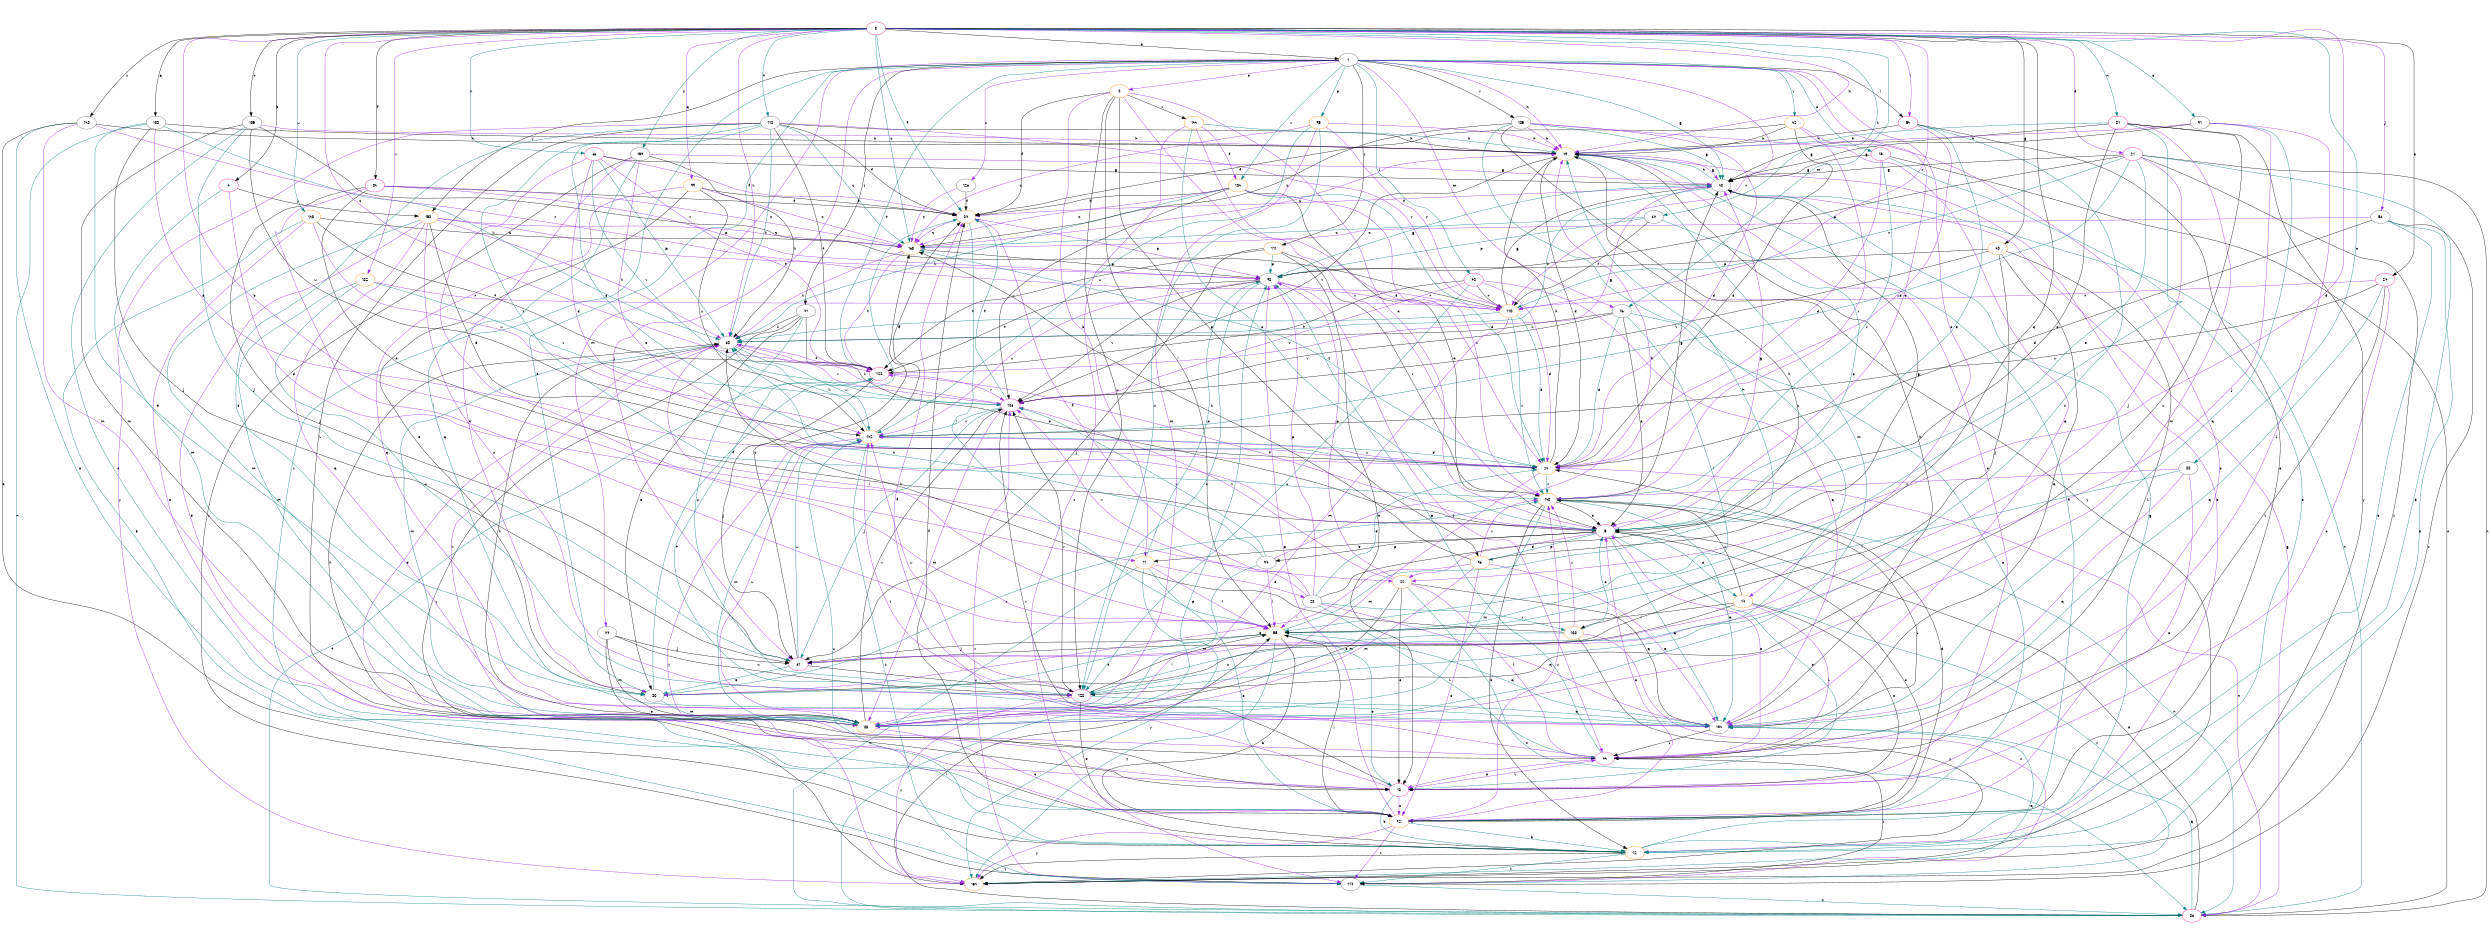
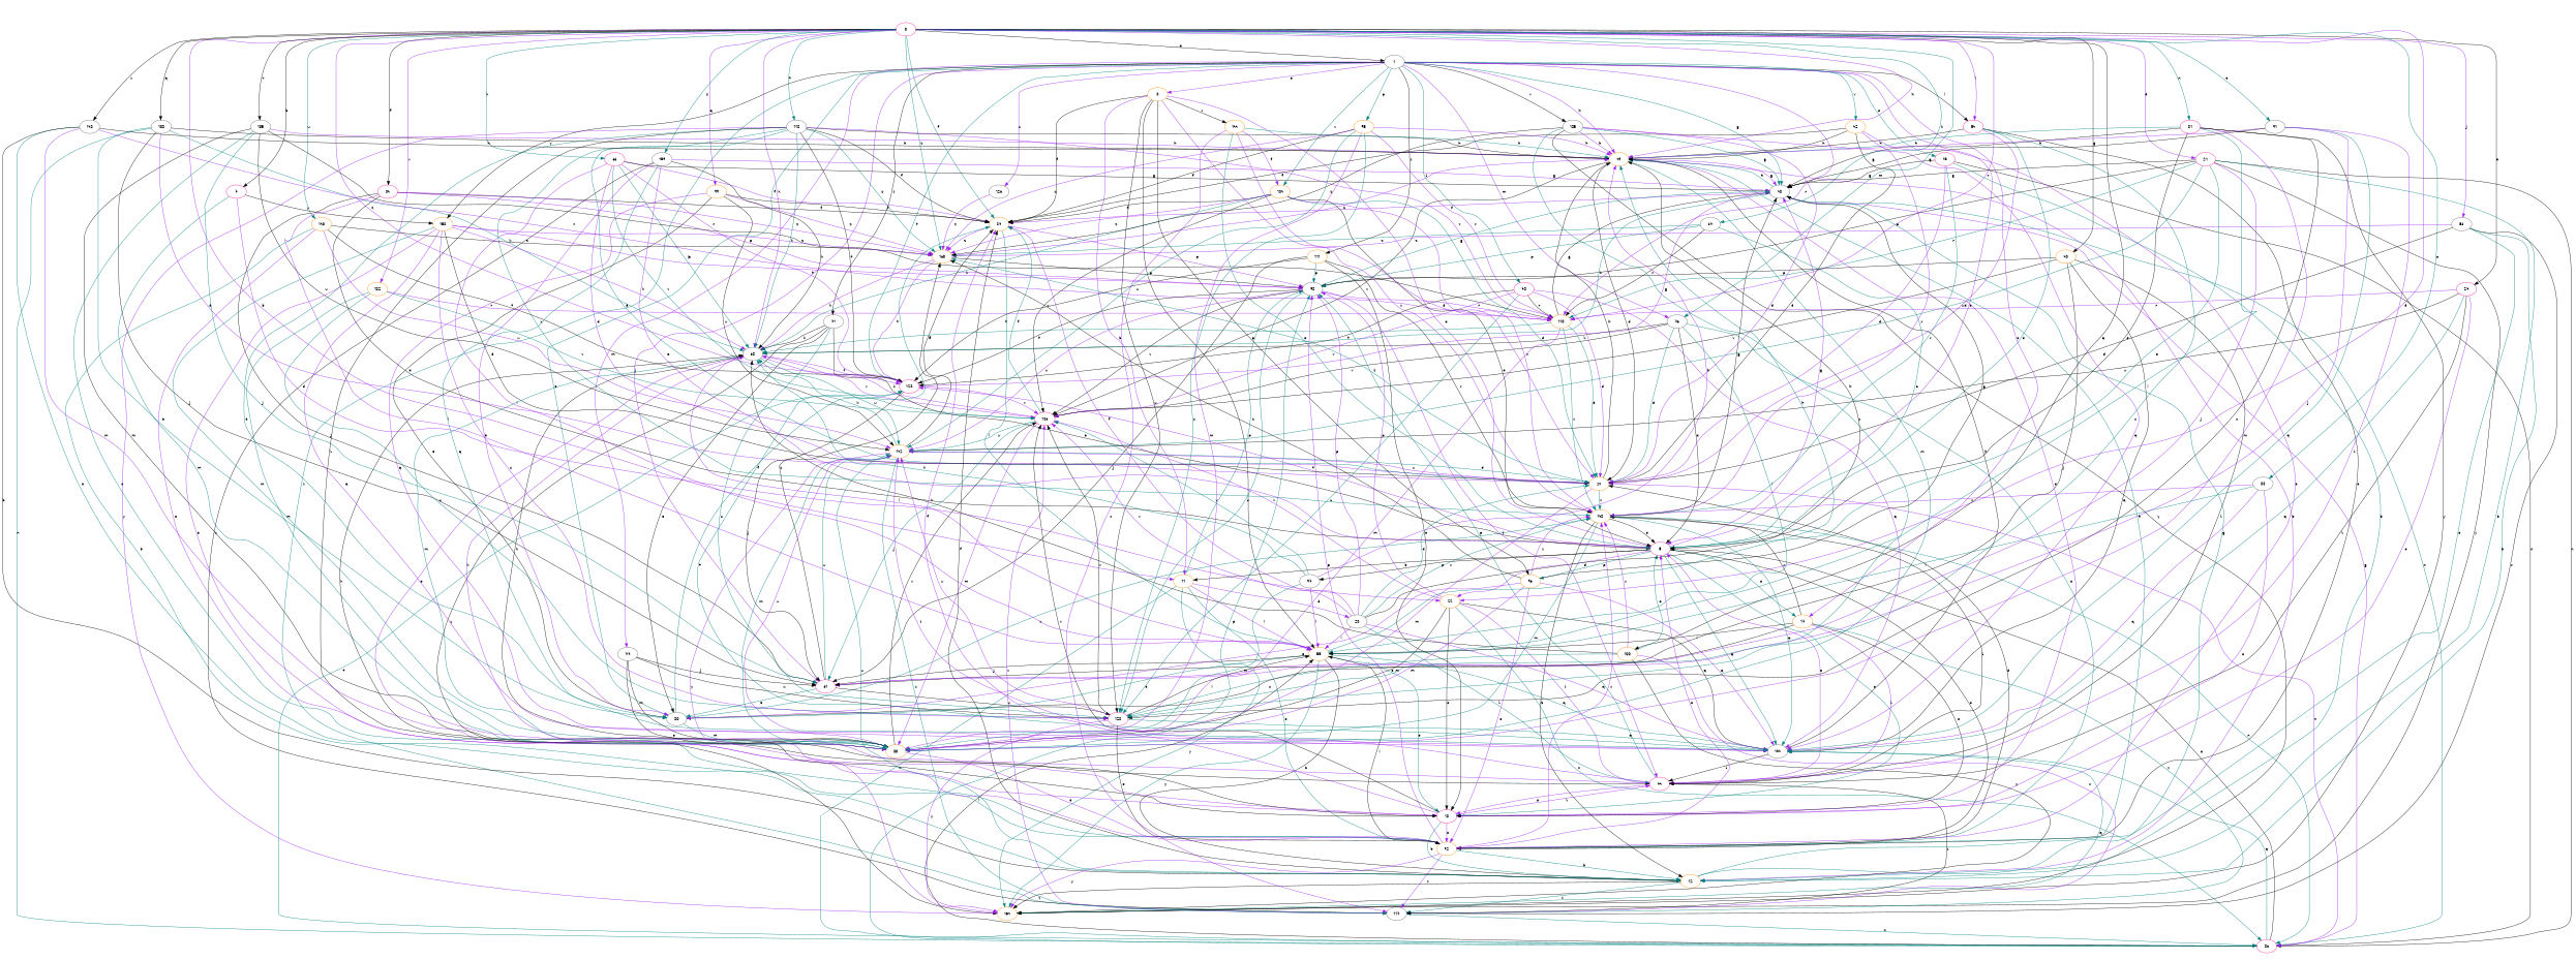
  strict digraph {
    fontname="Patrick Hand"
    node [color=darkorange fontname="Patrick Hand"]
    edge [color=purple fontname="Patrick Hand"]
    0 [color=deeppink]
    1 [color=gray40]
    7 [color=deeppink]
    11
    21 [color=deeppink]
    22
    27 [color=deeppink]
    34 [color=deeppink]
    37
    40
    49
    54 [color=deeppink]
    56 [color=gray40]
    66 [color=deeppink]
    67 [color=gray40]
    68 [color=gray40]
    76 [color=gray40]
    81 [color=deeppink]
    88 [color=gray40]
    91 [color=gray40]
    99
    100
    103 [color=gray40]
    105 [color=gray40]
    110
    118 [color=gray40]
    123 [color=deeppink]
    132
    140
    143 [color=gray40]
    159 [color=gray40]
    160
    3
    5 [color=deeppink]
    15 [color=deeppink]
    17
    30 [color=gray40]
    42
    43 [color=gray40]
    61 [color=deeppink]
    71 [color=gray40]
    73 [color=deeppink]
    77 [color=gray40]
    95
    111
    117 [color=gray40]
    126 [color=gray40]
    134
    135 [color=gray40]
    153
    80
    55
    92
    23 [color=gray40]
    86 [color=deeppink]
    98 [color=gray40]
    154
    12
    142
    18 [color=deeppink]
    104 [color=gray40]
    74 [color=deeppink]
    136 [color=deeppink]
    24
    128 [color=deeppink]
    148
    96
    144
    97 [color=gray40]
    0 -> 1 [color=black label=a]
    0 -> 7 [color=black label=b]
    0 -> 11 [label=b]
    0 -> 21 [label=d]
    0 -> 22 [label=d]
    0 -> 27 [color=black label=e]
    0 -> 34 [color=black label=f]
    0 -> 37 [color=teal label=f]
    0 -> 40 [color=black label=g]
    0 -> 49 [label=h]
    0 -> 54 [label=i]
    0 -> 56 [label=j]
    0 -> 66 [color=teal label=k]
    0 -> 67 [color=teal label=k]
    0 -> 68 [label=k]
    0 -> 76 [color=teal label=m]
    0 -> 81 [color=teal label=n]
    0 -> 88 [color=teal label=o]
    0 -> 91 [color=teal label=o]
    0 -> 99 [label=q]
    0 -> 100 [color=black label=q]
    0 -> 103 [color=black label=q]
    0 -> 105 [color=black label=r]
    0 -> 110 [label=r]
    0 -> 118 [color=teal label=t]
    0 -> 123 [label=t]
    0 -> 132 [label=v]
    0 -> 140 [color=teal label=w]
    0 -> 143 [color=black label=x]
    0 -> 159 [color=teal label=z]
    0 -> 160 [color=teal label=z]
    1 -> 49 [label=h]
    1 -> 54 [color=black label=i]
    1 -> 76 [label=m]
    1 -> 110 [label=r]
    1 -> 123 [color=teal label=t]
    1 -> 3 [label=a]
    1 -> 5 [label=a]
    1 -> 15 [color=teal label=c]
    1 -> 17 [label=c]
    1 -> 30 [color=teal label=e]
    1 -> 42 [color=teal label=v]
    1 -> 43 [color=teal label=g]
    1 -> 61 [label=j]
    1 -> 71 [color=black label=l]
    1 -> 73 [color=teal label=l]
    1 -> 77 [label=m]
    1 -> 95 [color=teal label=p]
    1 -> 111 [color=black label=s]
    1 -> 117 [color=teal label=s]
    1 -> 126 [label=u]
    1 -> 134 [color=teal label=v]
    1 -> 135 [color=black label=v]
    1 -> 153 [color=black label=y]
    7 -> 22 [label=d]
    7 -> 153 [color=black label=y]
    7 -> 80 [color=teal label=m]
    11 -> 55 [label=i]
    11 -> 92 [color=teal label=o]
    11 -> 23 [label=d]
    11 -> 86 [color=teal label=n]
    11 -> 98 [color=teal label=p]
    11 -> 154 [color=teal label=y]
    21 -> 110 [color=teal label=r]
    21 -> 5 [color=teal label=a]
    21 -> 43 [color=black label=g]
    21 -> 61 [label=j]
    21 -> 86 [color=black label=n]
    21 -> 98 [color=black label=p]
    21 -> 154 [color=black label=y]
    21 -> 12 [color=teal label=b]
    21 -> 142 [color=teal label=w]
    22 -> 80 [color=black label=m]
    22 -> 86 [color=teal label=n]
    22 -> 98 [label=p]
    22 -> 18 [color=black label=c]
    22 -> 104 [color=black label=q]
    22 -> 74 [label=l]
    22 -> 136 [label=v]
    27 -> 110 [label=r]
    27 -> 142 [color=black label=w]
    27 -> 18 [label=c]
    27 -> 104 [color=teal label=q]
    27 -> 74 [color=black label=l]
    34 -> 37 [color=black label=f]
    34 -> 160 [label=z]
    34 -> 5 [color=black label=a]
    34 -> 61 [color=black label=j]
    34 -> 55 [label=i]
    34 -> 98 [label=p]
    37 -> 160 [label=z]
    37 -> 55 [color=teal label=i]
    37 -> 98 [label=p]
    40 -> 61 [color=black label=j]
    40 -> 98 [color=black label=p]
    40 -> 104 [color=black label=q]
    40 -> 74 [color=black label=l]
    40 -> 136 [color=black label=v]
    49 -> 43 [label=g]
    49 -> 80 [color=teal label=m]
    49 -> 12 [label=b]
    49 -> 18 [label=c]
    49 -> 136 [color=black label=v]
    49 -> 24 [color=black label=d]
    54 -> 49 [color=black label=h]
    54 -> 5 [color=teal label=a]
    54 -> 92 [color=black label=o]
    54 -> 24 [label=d]
    54 -> 128 [color=teal label=u]
    56 -> 160 [label=z]
    56 -> 117 [color=black label=s]
    56 -> 92 [color=teal label=o]
    56 -> 12 [color=teal label=b]
    56 -> 24 [color=black label=d]
    66 -> 37 [label=f]
    66 -> 68 [color=teal label=k]
    66 -> 123 [label=t]
    66 -> 43 [color=black label=g]
    66 -> 55 [label=i]
    66 -> 136 [color=teal label=v]
    66 -> 24 [label=d]
    67 -> 110 [color=black label=r]
    67 -> 160 [color=teal label=z]
    67 -> 5 [color=teal label=a]
    67 -> 98 [color=teal label=p]
    68 -> 123 [label=t]
    68 -> 80 [color=teal label=m]
    68 -> 55 [label=i]
    68 -> 142 [color=teal label=w]
    68 -> 18 [label=c]
    68 -> 136 [label=v]
    76 -> 68 [color=black label=k]
    76 -> 5 [color=black label=a]
    76 -> 55 [color=teal label=i]
    76 -> 92 [color=teal label=o]
    76 -> 136 [color=black label=v]
    76 -> 24 [color=teal label=d]
    81 -> 49 [color=teal label=h]
    81 -> 5 [color=black label=a]
    81 -> 43 [color=black label=g]
    81 -> 80 [label=m]
    81 -> 55 [color=teal label=i]
    81 -> 154 [color=black label=y]
    81 -> 128 [color=black label=u]
    88 -> 55 [color=teal label=i]
    88 -> 18 [label=c]
    88 -> 104 [label=q]
    88 -> 148 [label=x]
    91 -> 49 [label=h]
    91 -> 43 [color=black label=g]
    91 -> 61 [label=j]
    91 -> 104 [color=teal label=q]
    91 -> 74 [label=l]
    99 -> 37 [color=black label=f]
    99 -> 160 [label=z]
    99 -> 30 [color=black label=e]
    99 -> 142 [color=black label=w]
    99 -> 104 [label=q]
    100 -> 68 [color=black label=k]
    100 -> 5 [color=teal label=a]
    100 -> 117 [label=s]
    100 -> 154 [color=black label=y]
    100 -> 128 [color=teal label=u]
    100 -> 148 [label=x]
    103 -> 49 [color=black label=h]
    103 -> 68 [color=teal label=k]
    103 -> 30 [color=teal label=e]
    103 -> 61 [color=black label=j]
    103 -> 86 [color=teal label=n]
    103 -> 24 [label=d]
    105 -> 49 [label=h]
    105 -> 110 [color=black label=r]
    105 -> 61 [color=teal label=j]
    105 -> 80 [color=black label=m]
    105 -> 92 [color=teal label=o]
    105 -> 142 [color=black label=w]
    110 -> 68 [color=teal label=k]
    110 -> 43 [color=black label=g]
    110 -> 80 [label=m]
    110 -> 24 [color=teal label=d]
    110 -> 148 [color=teal label=x]
    118 -> 37 [color=black label=f]
    118 -> 49 [color=black label=h]
    118 -> 68 [color=teal label=k]
    118 -> 110 [label=r]
    118 -> 123 [color=black label=t]
    118 -> 160 [color=teal label=z]
    118 -> 30 [color=teal label=e]
    118 -> 154 [label=y]
    118 -> 74 [color=black label=l]
    118 -> 24 [color=teal label=d]
    118 -> 148 [color=teal label=x]
    123 -> 43 [label=g]
    123 -> 61 [color=black label=j]
    123 -> 136 [label=v]
    132 -> 110 [label=r]
    132 -> 80 [color=teal label=m]
    132 -> 136 [color=teal label=v]
    132 -> 128 [color=teal label=u]
    140 -> 123 [color=black label=t]
    140 -> 160 [color=black label=z]
    140 -> 12 [color=teal label=b]
    140 -> 142 [label=w]
    140 -> 18 [label=c]
    143 -> 49 [color=black label=h]
    143 -> 110 [label=r]
    143 -> 80 [label=m]
    143 -> 92 [color=teal label=o]
    143 -> 12 [color=black label=b]
    159 -> 68 [color=black label=k]
    159 -> 5 [label=a]
    159 -> 30 [label=e]
    159 -> 43 [label=g]
    159 -> 117 [color=black label=s]
    159 -> 104 [color=teal label=q]
    160 -> 49 [label=h]
    160 -> 68 [label=k]
    160 -> 123 [label=t]
    160 -> 98 [color=black label=p]
    3 -> 11 [label=b]
    3 -> 37 [color=black label=f]
    3 -> 5 [label=a]
    3 -> 55 [color=black label=i]
    3 -> 128 [color=black label=u]
    3 -> 148 [label=x]
    3 -> 96 [color=black label=p]
    3 -> 144 [color=black label=x]
    5 -> 11 [color=black label=b]
    5 -> 22 [label=d]
    5 -> 123 [label=t]
    5 -> 17 [color=teal label=c]
    5 -> 43 [label=g]
    5 -> 92 [color=black label=o]
    5 -> 18 [color=teal label=c]
    5 -> 104 [color=teal label=q]
    5 -> 96 [color=teal label=p]
    5 -> 97 [color=black label=p]
    15 -> 43 [color=black label=g]
    15 -> 86 [color=black label=n]
    15 -> 12 [color=teal label=b]
    15 -> 24 [label=d]
    15 -> 148 [color=teal label=x]
    17 -> 30 [color=black label=e]
    17 -> 117 [color=teal label=s]
    17 -> 55 [color=black label=i]
    17 -> 18 [color=black label=c]
    17 -> 74 [label=l]
    17 -> 148 [color=black label=x]
    30 -> 37 [color=teal label=f]
    30 -> 80 [color=teal label=m]
    30 -> 148 [color=teal label=x]
    42 -> 37 [color=black label=f]
    42 -> 49 [color=black label=h]
    42 -> 92 [label=o]
    42 -> 24 [color=black label=d]
    42 -> 148 [label=x]
    43 -> 37 [label=f]
    43 -> 49 [color=teal label=h]
    43 -> 68 [color=teal label=k]
    43 -> 86 [color=teal label=n]
    61 -> 160 [color=black label=z]
    61 -> 30 [color=teal label=e]
    61 -> 142 [color=teal label=w]
    61 -> 128 [color=black label=u]
    71 -> 68 [color=black label=k]
    71 -> 5 [color=black label=a]
    71 -> 30 [color=black label=e]
    71 -> 154 [color=black label=y]
    71 -> 128 [color=teal label=u]
    73 -> 110 [color=black label=r]
    73 -> 123 [color=black label=t]
    73 -> 104 [label=q]
    73 -> 136 [label=v]
    73 -> 24 [label=d]
    73 -> 128 [color=teal label=u]
    77 -> 61 [color=black label=j]
    77 -> 80 [color=black label=m]
    77 -> 18 [color=black label=c]
    77 -> 128 [color=black label=u]
-   126 -> 37 [color=black label=f]
+   95 -> 37 [color=black label=f]
    95 -> 49 [label=h]
    95 -> 110 [label=r]
    95 -> 160 [label=z]
    95 -> 80 [label=m]
    95 -> 142 [color=teal label=w]
    95 -> 128 [color=teal label=u]
    111 -> 123 [color=black label=t]
    111 -> 61 [color=black label=j]
    111 -> 98 [color=teal label=p]
    111 -> 18 [color=black label=c]
    111 -> 148 [color=black label=x]
    117 -> 86 [color=teal label=n]
    117 -> 136 [label=v]
    126 -> 160 [label=z]
    134 -> 37 [color=black label=f]
    134 -> 68 [color=teal label=k]
    134 -> 160 [label=z]
    134 -> 5 [color=black label=a]
    134 -> 136 [color=black label=v]
    134 -> 24 [color=teal label=d]
    134 -> 148 [label=x]
    135 -> 49 [label=h]
    135 -> 160 [color=black label=z]
    135 -> 43 [color=teal label=g]
    135 -> 154 [color=black label=y]
    135 -> 104 [label=q]
    135 -> 24 [label=d]
    135 -> 128 [color=teal label=u]
    153 -> 68 [label=k]
    153 -> 160 [label=z]
    153 -> 80 [color=teal label=m]
    153 -> 92 [label=o]
    153 -> 98 [label=p]
    153 -> 104 [label=q]
    153 -> 24 [color=black label=d]
    153 -> 128 [label=u]
    80 -> 68 [color=black label=k]
    80 -> 92 [label=o]
    80 -> 142 [label=w]
    80 -> 136 [color=black label=v]
    55 -> 49 [color=teal label=h]
    55 -> 30 [color=teal label=e]
    55 -> 61 [color=black label=j]
    55 -> 154 [color=teal label=y]
    55 -> 12 [color=black label=b]
    55 -> 18 [color=teal label=c]
    55 -> 104 [color=teal label=q]
    92 -> 5 [label=a]
    92 -> 117 [label=s]
    92 -> 55 [color=black label=i]
    92 -> 98 [label=p]
    92 -> 154 [label=y]
    92 -> 12 [color=teal label=b]
    92 -> 24 [color=black label=d]
    92 -> 148 [label=x]
    23 -> 37 [label=f]
    23 -> 49 [color=black label=h]
    23 -> 55 [label=i]
    23 -> 98 [label=p]
    23 -> 104 [label=q]
    23 -> 74 [color=teal label=l]
    23 -> 136 [label=v]
    23 -> 24 [color=teal label=d]
-   23 -> 100 [color=teal label=x]
+   23 -> 148 [color=teal label=x]
    86 -> 123 [color=teal label=t]
    86 -> 5 [color=black label=a]
    86 -> 43 [label=g]
    86 -> 55 [color=black label=i]
    86 -> 98 [color=teal label=p]
    86 -> 104 [color=teal label=q]
    98 -> 110 [label=r]
    98 -> 123 [color=black label=t]
    98 -> 43 [color=teal label=g]
    98 -> 142 [label=w]
    98 -> 74 [label=l]
    98 -> 136 [color=black label=v]
    98 -> 128 [color=teal label=u]
    154 -> 104 [color=teal label=q]
    12 -> 37 [color=black label=f]
    12 -> 49 [color=teal label=h]
    12 -> 43 [color=teal label=g]
    12 -> 117 [color=teal label=s]
    12 -> 154 [color=black label=y]
    12 -> 142 [color=teal label=w]
    142 -> 37 [color=black label=f]
    142 -> 68 [color=teal label=k]
    142 -> 117 [color=teal label=s]
    142 -> 80 [color=teal label=m]
    142 -> 154 [label=y]
    142 -> 24 [color=teal label=d]
    18 -> 37 [label=f]
    18 -> 68 [color=black label=k]
    18 -> 92 [label=o]
    18 -> 12 [color=teal label=b]
    18 -> 74 [label=l]
    18 -> 136 [color=black label=v]
    104 -> 49 [color=black label=h]
    104 -> 123 [color=teal label=t]
    104 -> 74 [color=black label=l]
    74 -> 68 [label=k]
    74 -> 5 [label=a]
    74 -> 117 [color=black label=s]
    74 -> 98 [color=teal label=p]
    74 -> 142 [label=l]
    74 -> 18 [label=c]
    136 -> 37 [color=teal label=f]
    136 -> 68 [label=k]
    136 -> 61 [color=teal label=j]
    136 -> 80 [label=m]
    136 -> 142 [color=teal label=w]
    24 -> 49 [color=black label=h]
    24 -> 160 [color=teal label=z]
    24 -> 80 [label=m]
    24 -> 86 [label=n]
    24 -> 142 [label=w]
    24 -> 148 [color=teal label=x]
    128 -> 55 [color=black label=i]
    128 -> 92 [color=black label=o]
    128 -> 154 [label=y]
    128 -> 142 [label=w]
    128 -> 104 [color=teal label=q]
    128 -> 136 [color=black label=v]
    148 -> 5 [color=black label=a]
    148 -> 43 [color=black label=g]
    148 -> 80 [color=teal label=m]
    148 -> 86 [color=teal label=n]
    148 -> 12 [color=black label=b]
    148 -> 104 [color=teal label=q]
    148 -> 74 [color=black label=l]
    96 -> 160 [color=black label=z]
    96 -> 30 [label=e]
    96 -> 43 [color=black label=g]
    96 -> 80 [label=m]
    96 -> 92 [label=o]
    96 -> 104 [label=q]
    96 -> 148 [label=x]
    144 -> 49 [color=teal label=h]
    144 -> 5 [color=teal label=a]
    144 -> 117 [label=s]
    144 -> 134 [label=f]
    144 -> 24 [label=d]
    97 -> 49 [label=h]
    97 -> 68 [color=teal label=k]
    97 -> 80 [color=teal label=m]
    97 -> 55 [label=i]
    97 -> 136 [color=teal label=v]
  }
